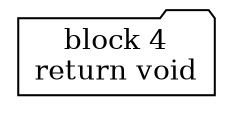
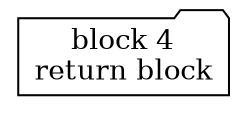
  digraph {
-   n1 [label="block 4\nreturn void" shape=folder]
+   n1 [label="block 4\nreturn block" shape=folder]
  }
